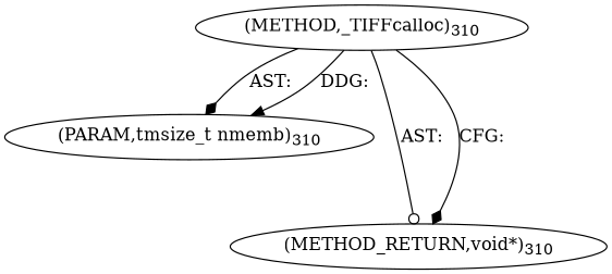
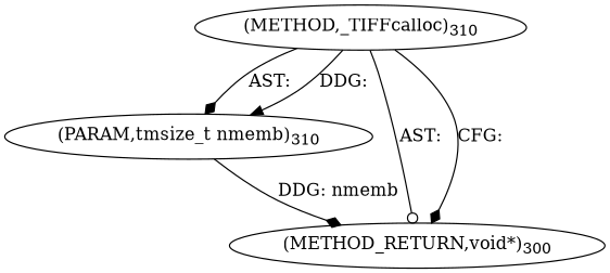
  digraph {
    edge [arrowhead=diamond]
    n1 [label=<(METHOD,_TIFFcalloc)<SUB>310</SUB>>]
    n2 [label=<(PARAM,tmsize_t nmemb)<SUB>310</SUB>>]
-   n3 [label=<(METHOD_RETURN,void*)<SUB>310</SUB>>]
+   n3 [label=<(METHOD_RETURN,void*)<SUB>300</SUB>>]
    n1 -> n2 [label="AST: "]
    n1 -> n2 [arrowhead=normal label="DDG: "]
    n1 -> n3 [arrowhead=odot label="AST: "]
    n1 -> n3 [label="CFG: "]
+   n2 -> n3 [label="DDG: nmemb"]
  }
